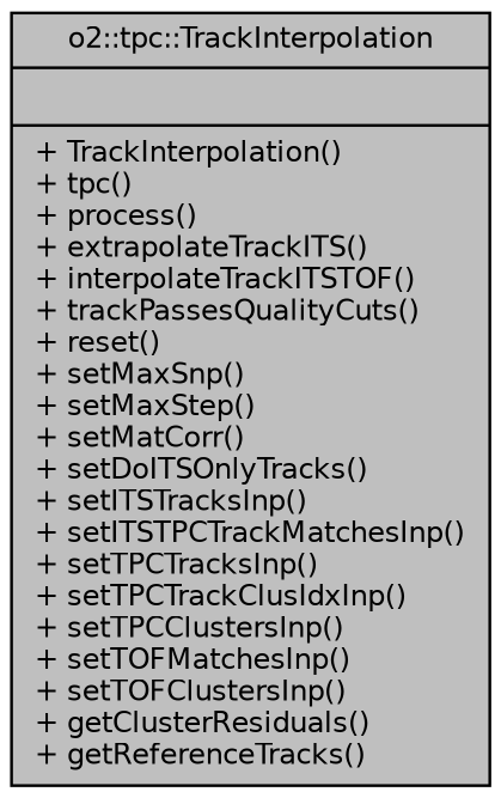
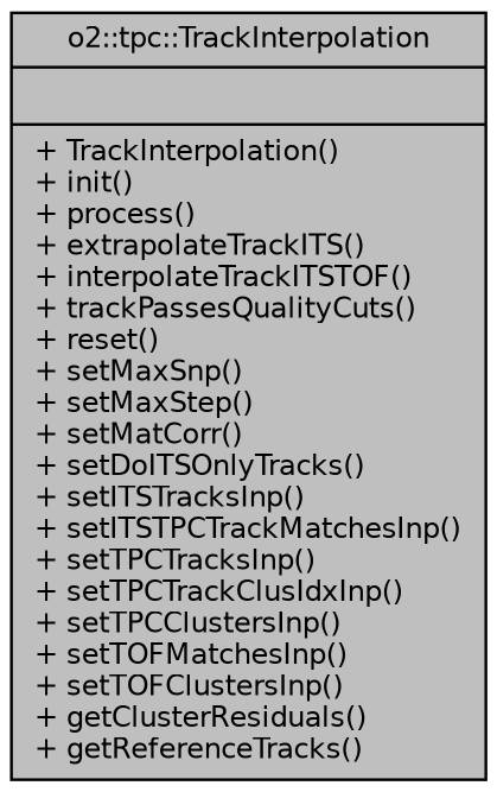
  digraph {
-   n1 [color=black fillcolor=grey75 fontcolor=black fontname=Helvetica fontsize=10 height=0.2 label="{o2::tpc::TrackInterpolation\n||+ TrackInterpolation()\l+ tpc()\l+ process()\l+ extrapolateTrackITS()\l+ interpolateTrackITSTOF()\l+ trackPassesQualityCuts()\l+ reset()\l+ setMaxSnp()\l+ setMaxStep()\l+ setMatCorr()\l+ setDoITSOnlyTracks()\l+ setITSTracksInp()\l+ setITSTPCTrackMatchesInp()\l+ setTPCTracksInp()\l+ setTPCTrackClusIdxInp()\l+ setTPCClustersInp()\l+ setTOFMatchesInp()\l+ setTOFClustersInp()\l+ getClusterResiduals()\l+ getReferenceTracks()\l}" shape=record style=filled width=0.4]
+   n1 [color=black fillcolor=grey75 fontcolor=black fontname=Helvetica fontsize=10 height=0.2 label="{o2::tpc::TrackInterpolation\n||+ TrackInterpolation()\l+ init()\l+ process()\l+ extrapolateTrackITS()\l+ interpolateTrackITSTOF()\l+ trackPassesQualityCuts()\l+ reset()\l+ setMaxSnp()\l+ setMaxStep()\l+ setMatCorr()\l+ setDoITSOnlyTracks()\l+ setITSTracksInp()\l+ setITSTPCTrackMatchesInp()\l+ setTPCTracksInp()\l+ setTPCTrackClusIdxInp()\l+ setTPCClustersInp()\l+ setTOFMatchesInp()\l+ setTOFClustersInp()\l+ getClusterResiduals()\l+ getReferenceTracks()\l}" shape=record style=filled width=0.4]
  }
